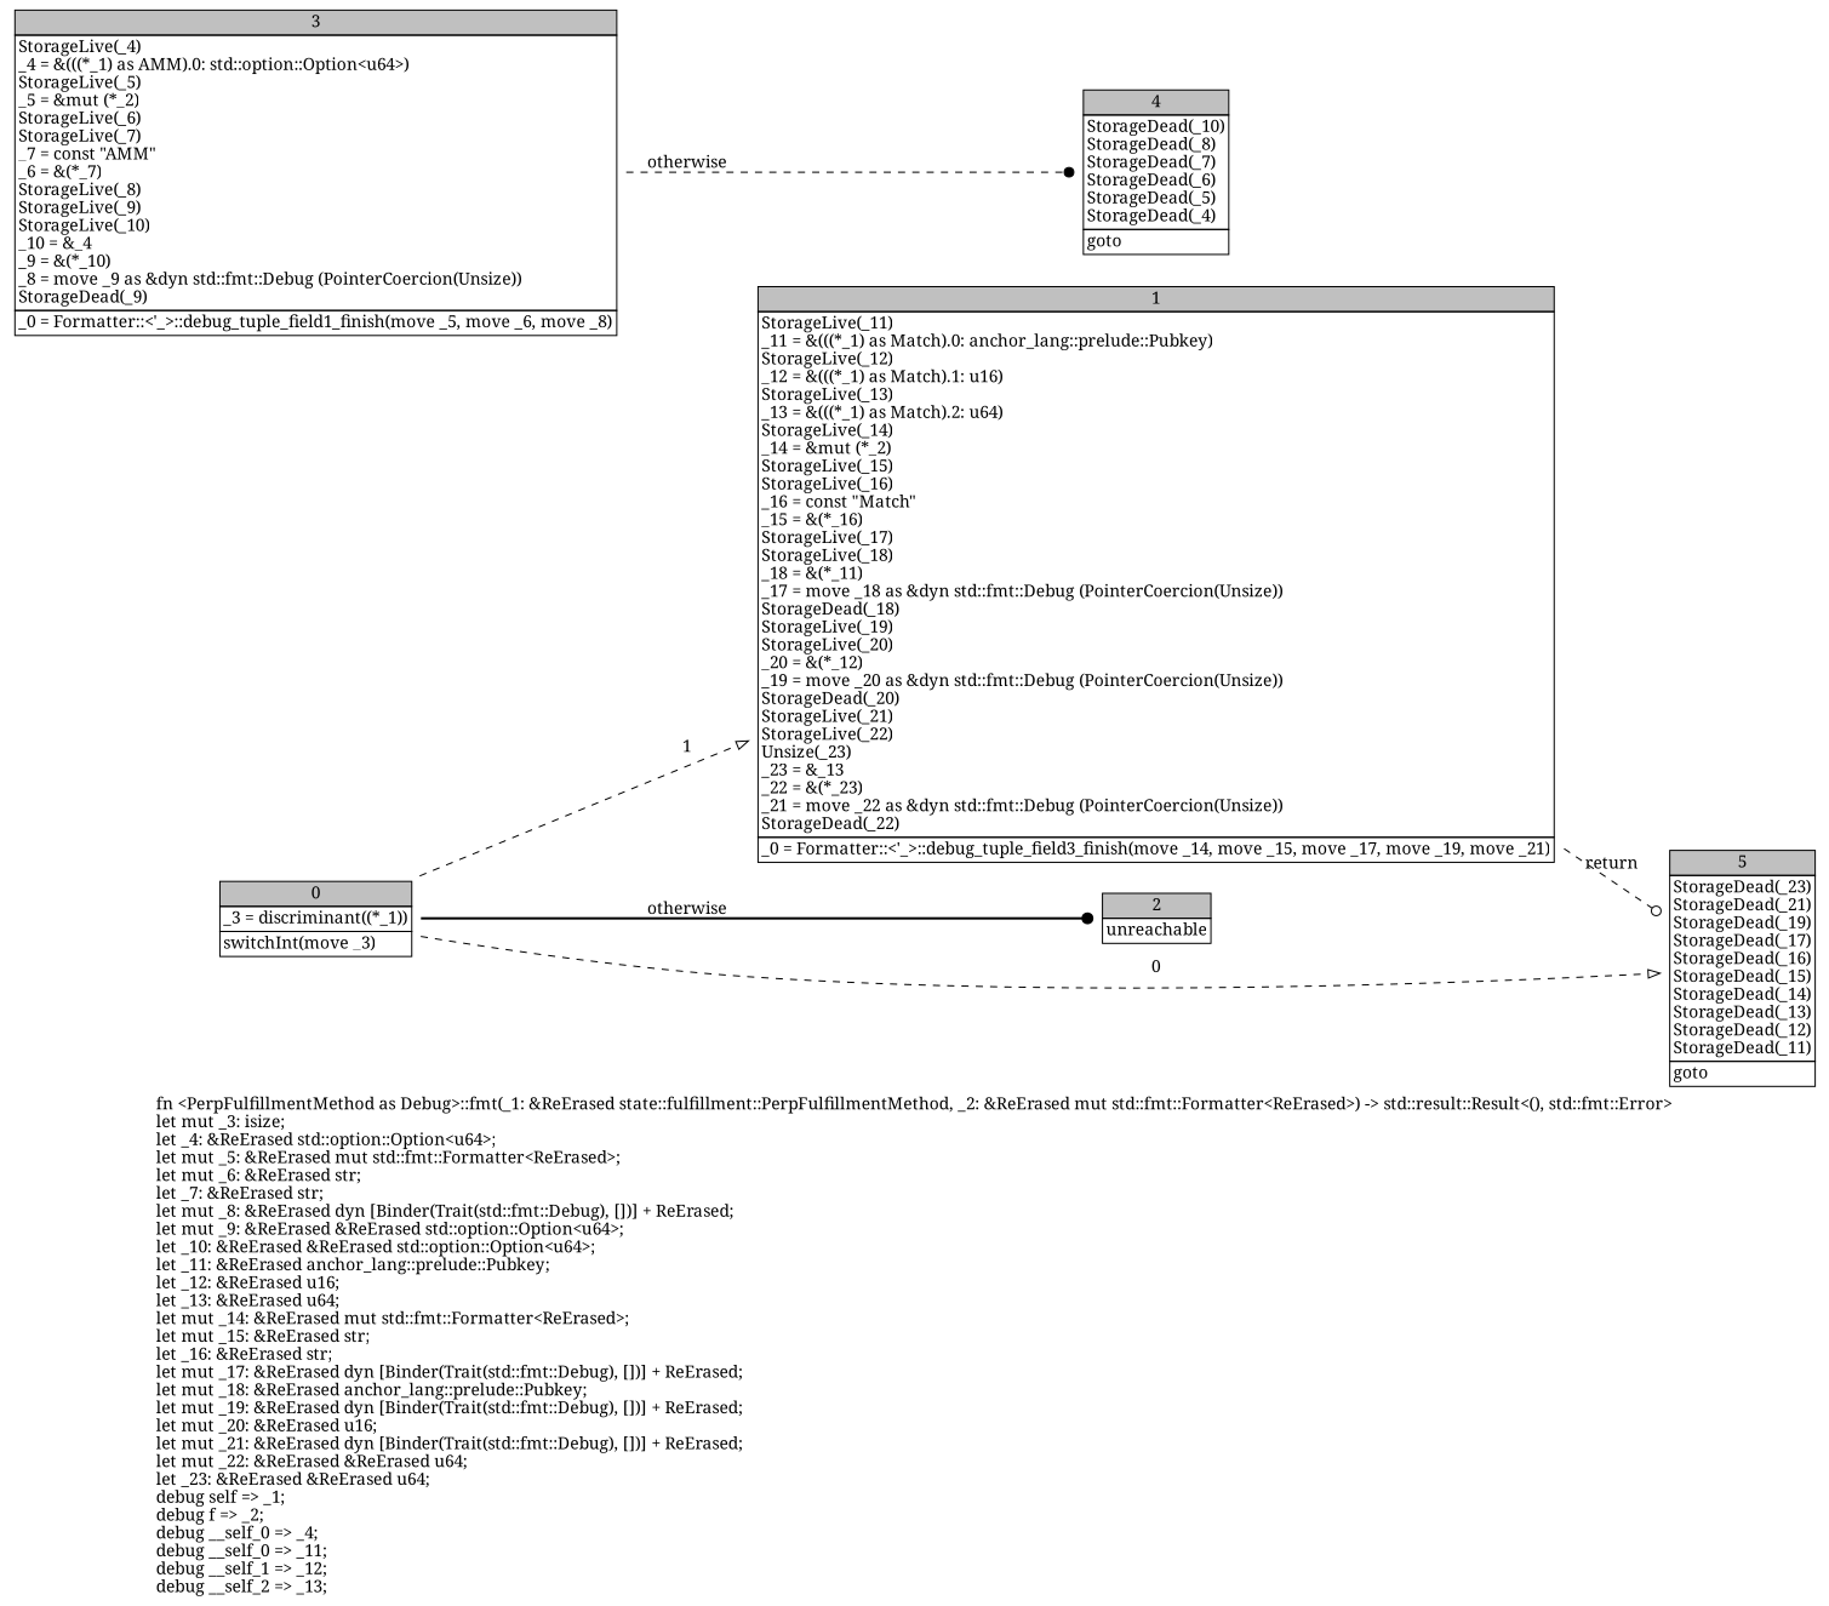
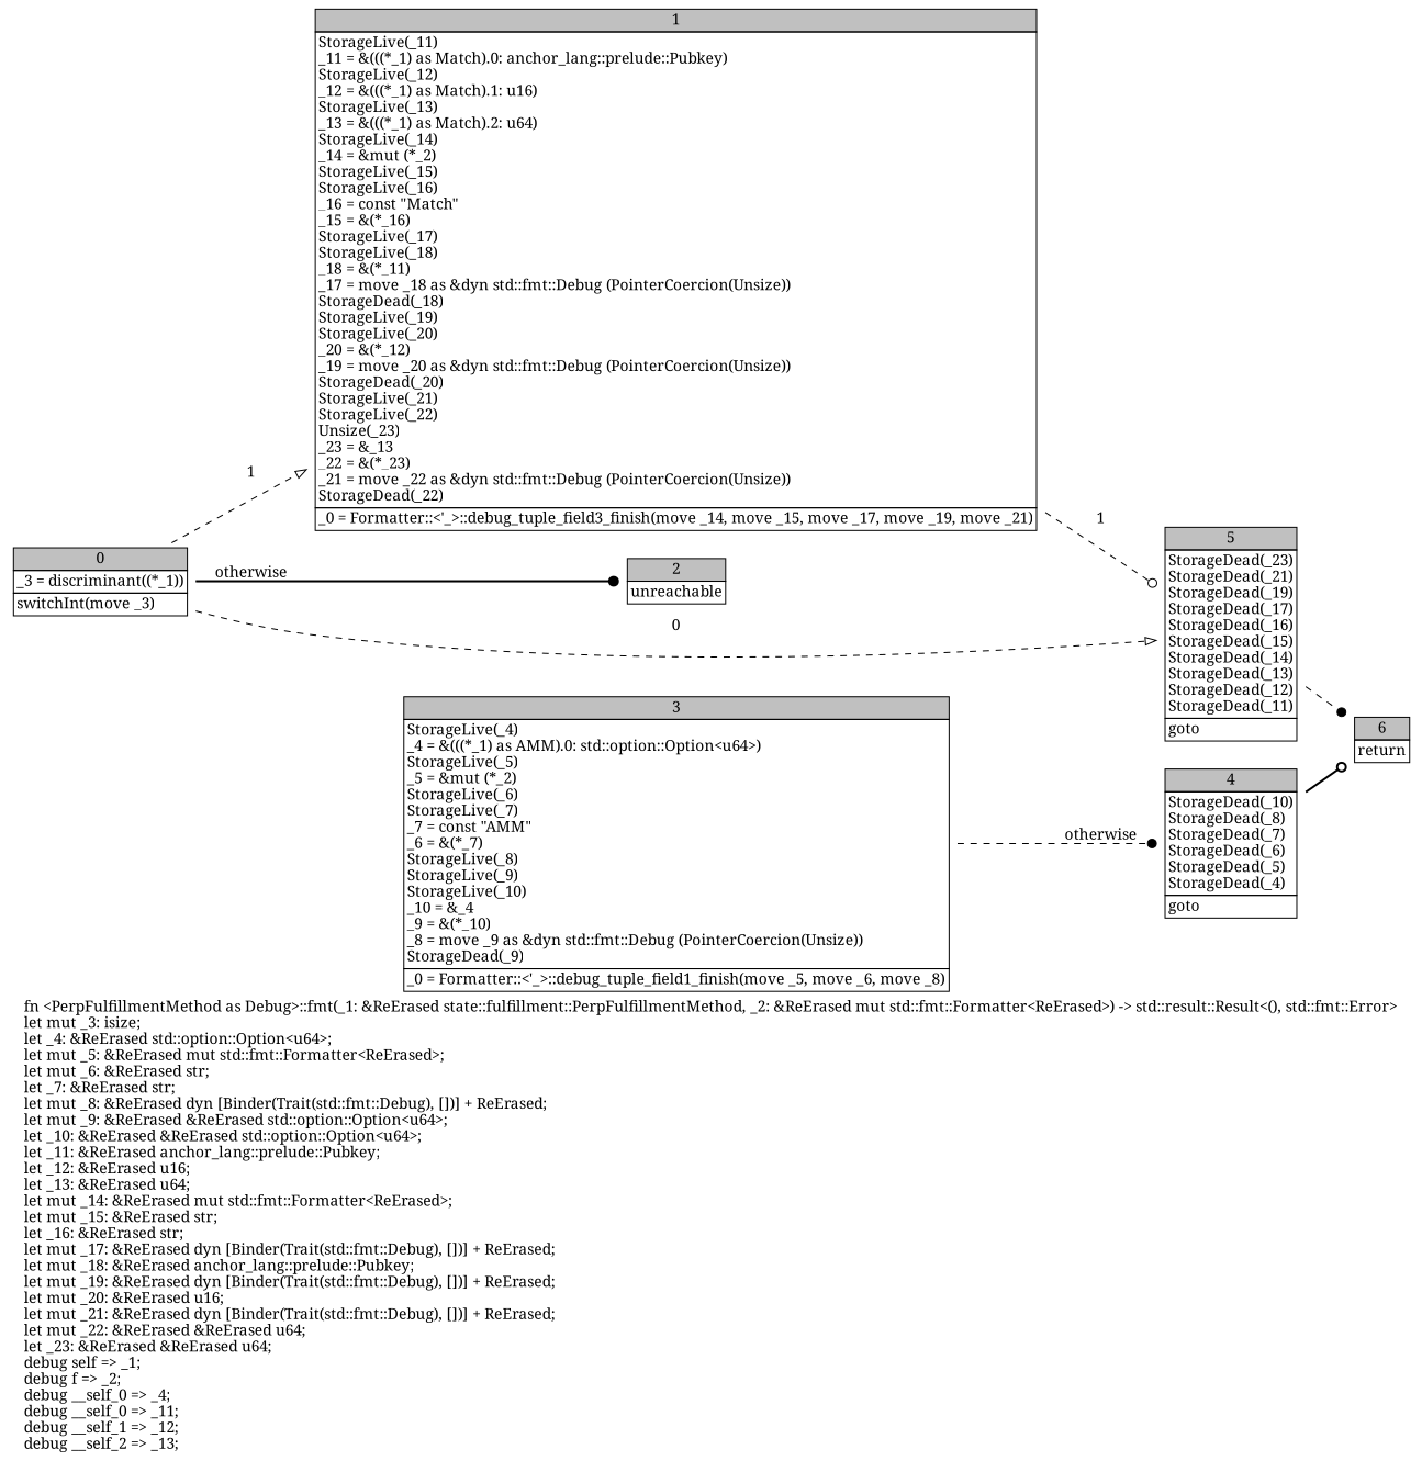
  digraph {
    fontname="Noto Serif"
    label=<fn &lt;PerpFulfillmentMethod as Debug&gt;::fmt(_1: &amp;ReErased state::fulfillment::PerpFulfillmentMethod, _2: &amp;ReErased mut std::fmt::Formatter&lt;ReErased&gt;) -&gt; std::result::Result&lt;(), std::fmt::Error&gt;<br align="left"/>let mut _3: isize;<br align="left"/>let _4: &amp;ReErased std::option::Option&lt;u64&gt;;<br align="left"/>let mut _5: &amp;ReErased mut std::fmt::Formatter&lt;ReErased&gt;;<br align="left"/>let mut _6: &amp;ReErased str;<br align="left"/>let _7: &amp;ReErased str;<br align="left"/>let mut _8: &amp;ReErased dyn [Binder(Trait(std::fmt::Debug), [])] + ReErased;<br align="left"/>let mut _9: &amp;ReErased &amp;ReErased std::option::Option&lt;u64&gt;;<br align="left"/>let _10: &amp;ReErased &amp;ReErased std::option::Option&lt;u64&gt;;<br align="left"/>let _11: &amp;ReErased anchor_lang::prelude::Pubkey;<br align="left"/>let _12: &amp;ReErased u16;<br align="left"/>let _13: &amp;ReErased u64;<br align="left"/>let mut _14: &amp;ReErased mut std::fmt::Formatter&lt;ReErased&gt;;<br align="left"/>let mut _15: &amp;ReErased str;<br align="left"/>let _16: &amp;ReErased str;<br align="left"/>let mut _17: &amp;ReErased dyn [Binder(Trait(std::fmt::Debug), [])] + ReErased;<br align="left"/>let mut _18: &amp;ReErased anchor_lang::prelude::Pubkey;<br align="left"/>let mut _19: &amp;ReErased dyn [Binder(Trait(std::fmt::Debug), [])] + ReErased;<br align="left"/>let mut _20: &amp;ReErased u16;<br align="left"/>let mut _21: &amp;ReErased dyn [Binder(Trait(std::fmt::Debug), [])] + ReErased;<br align="left"/>let mut _22: &amp;ReErased &amp;ReErased u64;<br align="left"/>let _23: &amp;ReErased &amp;ReErased u64;<br align="left"/>debug self =&gt; _1;<br align="left"/>debug f =&gt; _2;<br align="left"/>debug __self_0 =&gt; _4;<br align="left"/>debug __self_0 =&gt; _11;<br align="left"/>debug __self_1 =&gt; _12;<br align="left"/>debug __self_2 =&gt; _13;<br align="left"/>>
    rankdir=LR
    node [fontname="Noto Serif" shape=none]
    edge [arrowhead=dot fontname="Noto Serif" style=dashed]
    n1 [label=<<table border="0" cellborder="1" cellspacing="0"><tr><td bgcolor="gray" align="center" colspan="1">0</td></tr><tr><td align="left" balign="left">_3 = discriminant((*_1))<br/></td></tr><tr><td align="left">switchInt(move _3)</td></tr></table>>]
    n2 [label=<<table border="0" cellborder="1" cellspacing="0"><tr><td bgcolor="gray" align="center" colspan="1">1</td></tr><tr><td align="left" balign="left">StorageLive(_11)<br/>_11 = &amp;(((*_1) as Match).0: anchor_lang::prelude::Pubkey)<br/>StorageLive(_12)<br/>_12 = &amp;(((*_1) as Match).1: u16)<br/>StorageLive(_13)<br/>_13 = &amp;(((*_1) as Match).2: u64)<br/>StorageLive(_14)<br/>_14 = &amp;mut (*_2)<br/>StorageLive(_15)<br/>StorageLive(_16)<br/>_16 = const &quot;Match&quot;<br/>_15 = &amp;(*_16)<br/>StorageLive(_17)<br/>StorageLive(_18)<br/>_18 = &amp;(*_11)<br/>_17 = move _18 as &amp;dyn std::fmt::Debug (PointerCoercion(Unsize))<br/>StorageDead(_18)<br/>StorageLive(_19)<br/>StorageLive(_20)<br/>_20 = &amp;(*_12)<br/>_19 = move _20 as &amp;dyn std::fmt::Debug (PointerCoercion(Unsize))<br/>StorageDead(_20)<br/>StorageLive(_21)<br/>StorageLive(_22)<br/>Unsize(_23)<br/>_23 = &amp;_13<br/>_22 = &amp;(*_23)<br/>_21 = move _22 as &amp;dyn std::fmt::Debug (PointerCoercion(Unsize))<br/>StorageDead(_22)<br/></td></tr><tr><td align="left">_0 = Formatter::&lt;'_&gt;::debug_tuple_field3_finish(move _14, move _15, move _17, move _19, move _21)</td></tr></table>>]
    n3 [label=<<table border="0" cellborder="1" cellspacing="0"><tr><td bgcolor="gray" align="center" colspan="1">2</td></tr><tr><td align="left">unreachable</td></tr></table>>]
    n4 [label=<<table border="0" cellborder="1" cellspacing="0"><tr><td bgcolor="gray" align="center" colspan="1">5</td></tr><tr><td align="left" balign="left">StorageDead(_23)<br/>StorageDead(_21)<br/>StorageDead(_19)<br/>StorageDead(_17)<br/>StorageDead(_16)<br/>StorageDead(_15)<br/>StorageDead(_14)<br/>StorageDead(_13)<br/>StorageDead(_12)<br/>StorageDead(_11)<br/></td></tr><tr><td align="left">goto</td></tr></table>>]
    n5 [label=<<table border="0" cellborder="1" cellspacing="0"><tr><td bgcolor="gray" align="center" colspan="1">3</td></tr><tr><td align="left" balign="left">StorageLive(_4)<br/>_4 = &amp;(((*_1) as AMM).0: std::option::Option&lt;u64&gt;)<br/>StorageLive(_5)<br/>_5 = &amp;mut (*_2)<br/>StorageLive(_6)<br/>StorageLive(_7)<br/>_7 = const &quot;AMM&quot;<br/>_6 = &amp;(*_7)<br/>StorageLive(_8)<br/>StorageLive(_9)<br/>StorageLive(_10)<br/>_10 = &amp;_4<br/>_9 = &amp;(*_10)<br/>_8 = move _9 as &amp;dyn std::fmt::Debug (PointerCoercion(Unsize))<br/>StorageDead(_9)<br/></td></tr><tr><td align="left">_0 = Formatter::&lt;'_&gt;::debug_tuple_field1_finish(move _5, move _6, move _8)</td></tr></table>>]
    n6 [label=<<table border="0" cellborder="1" cellspacing="0"><tr><td bgcolor="gray" align="center" colspan="1">4</td></tr><tr><td align="left" balign="left">StorageDead(_10)<br/>StorageDead(_8)<br/>StorageDead(_7)<br/>StorageDead(_6)<br/>StorageDead(_5)<br/>StorageDead(_4)<br/></td></tr><tr><td align="left">goto</td></tr></table>>]
+   n7 [label=<<table border="0" cellborder="1" cellspacing="0"><tr><td bgcolor="gray" align="center" colspan="1">6</td></tr><tr><td align="left">return</td></tr></table>>]
    n1 -> n2 [arrowhead=onormal label=1]
    n1 -> n3 [label=otherwise style=bold]
    n1 -> n4 [arrowhead=onormal label=0]
-   n2 -> n4 [arrowhead=odot label=return]
+   n2 -> n4 [arrowhead=odot label=1]
+   n4 -> n7
    n5 -> n6 [label=otherwise]
+   n6 -> n7 [arrowhead=odot style=bold]
  }
